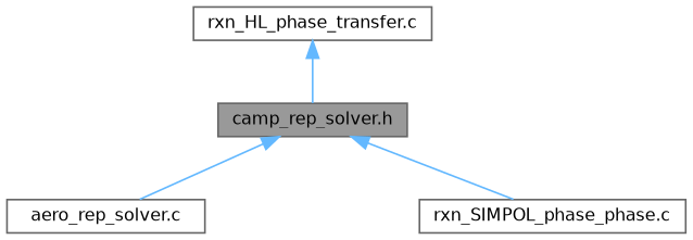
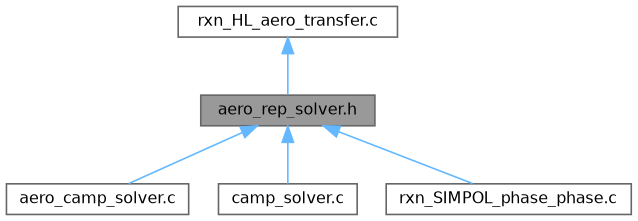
  digraph {
    node [color=grey40 fillcolor=white fontname=Helvetica fontsize=10 shape=box style=filled]
    edge [color=steelblue1 dir=back fontname=Helvetica fontsize=10 labelfontname=Helvetica labelfontsize=10 style=solid]
-   n1 [color=gray40 fillcolor=grey60 fontcolor=black height=0.2 label="camp_rep_solver.h" width=0.4]
-   n2 [height=0.2 label="aero_rep_solver.c" width=0.4]
+   n1 [color=gray40 fillcolor=grey60 fontcolor=black height=0.2 label="aero_rep_solver.h" width=0.4]
+   n2 [height=0.2 label="aero_camp_solver.c" width=0.4]
+   n3 [height=0.2 label="camp_solver.c" width=0.4]
    n4 [height=0.2 label="rxn_SIMPOL_phase_phase.c" width=0.4]
-   n5 [height=0.2 label="rxn_HL_phase_transfer.c" width=0.4]
+   n5 [height=0.2 label="rxn_HL_aero_transfer.c" width=0.4]
    n1 -> n2
+   n1 -> n3
    n1 -> n4
    n5 -> n1
  }
